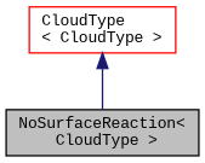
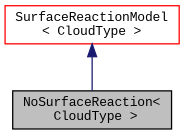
  digraph {
    fontname="Liberation Mono"
    node [fontname="Liberation Mono" fontsize=10 shape=record]
    n1 [color=black fillcolor=grey75 fontcolor=black height=0.2 label="NoSurfaceReaction\<\l CloudType \>" style=filled width=0.4]
-   n2 [color=red height=0.2 label="CloudType\l\< CloudType \>" width=0.4]
+   n2 [color=red height=0.2 label="SurfaceReactionModel\l\< CloudType \>" width=0.4]
    n2 -> n1 [color=midnightblue dir=back fontname="Liberation Mono" fontsize=10 labelfontname=FreeSans labelfontsize=10 style=solid]
  }
